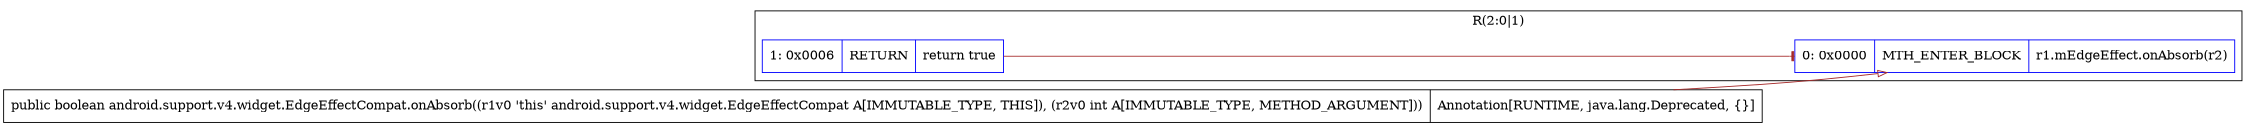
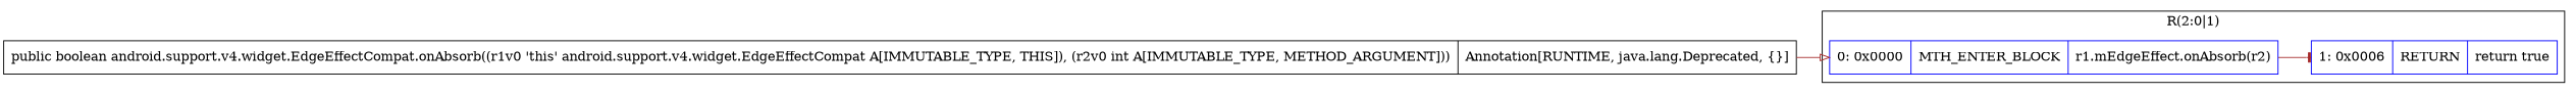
  digraph {
    rankdir=LR
    node [color=blue shape=record]
    edge [color=brown]
    n1 [label="{0\:\ 0x0000|MTH_ENTER_BLOCK\l|r1.mEdgeEffect.onAbsorb(r2)\l}"]
    n2 [label="{1\:\ 0x0006|RETURN\l|return true\l}"]
    n3 [label="{public boolean android.support.v4.widget.EdgeEffectCompat.onAbsorb((r1v0 'this' android.support.v4.widget.EdgeEffectCompat A[IMMUTABLE_TYPE, THIS]), (r2v0 int A[IMMUTABLE_TYPE, METHOD_ARGUMENT]))  | Annotation[RUNTIME, java.lang.Deprecated, \{\}]\l}" color=""]
    subgraph cluster_1 {
      label="R(2:0|1)"
      n1
      n2
    }
-   n2 -> n1 [arrowhead=tee]
+   n1 -> n2 [arrowhead=tee]
    n3 -> n1 [arrowhead=onormal]
  }
